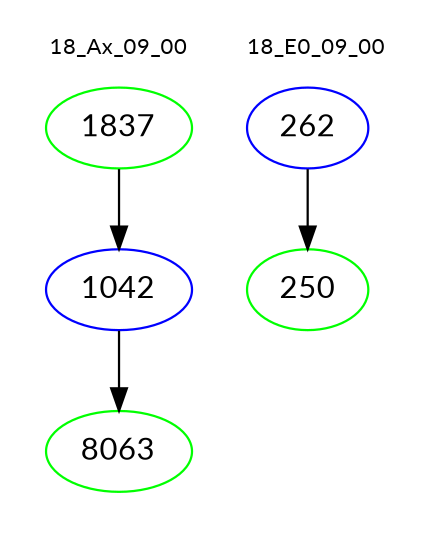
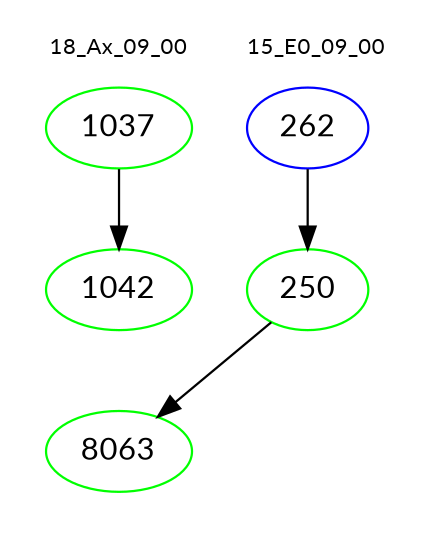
  digraph {
    fontname=Lato
    node [color=green fontname=Lato]
    edge [color=black fontname=Lato]
-   n1 [label=1837]
-   n2 [color=blue label=1042]
+   n1 [label=1037]
+   n2 [label=1042]
    n3 [label=8063]
    n4 [color=blue label=262]
    n5 [label=250]
    subgraph cluster_1 {
      color=white
      fontsize=10
      label="18_Ax_09_00"
      n1
      n2
      n3
    }
    subgraph cluster_2 {
      color=white
      fontsize=10
-     label="18_E0_09_00"
+     label="15_E0_09_00"
      n4
      n5
    }
    n1 -> n2
-   n2 -> n3
+   n5 -> n3
    n4 -> n5
  }
